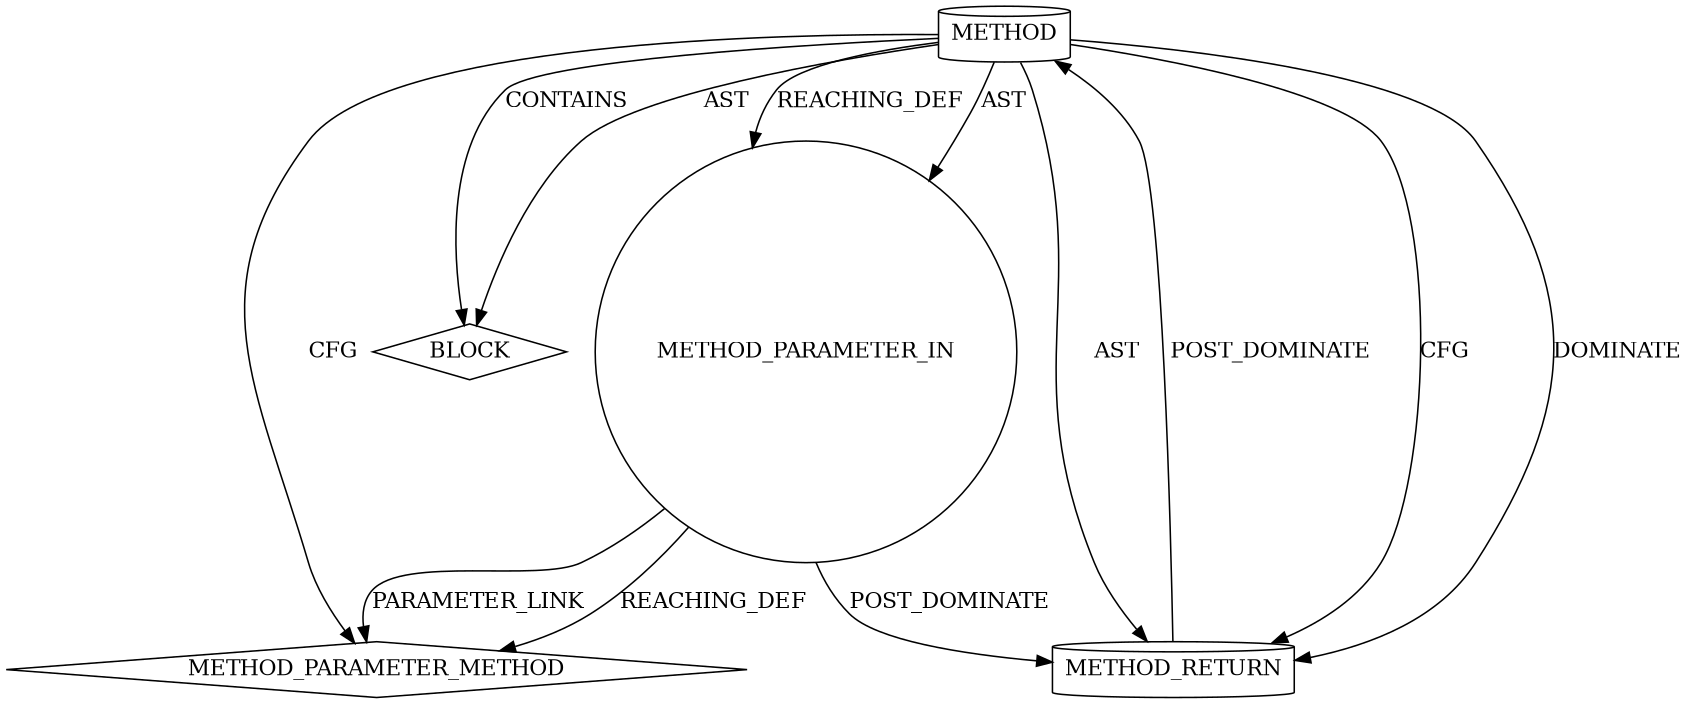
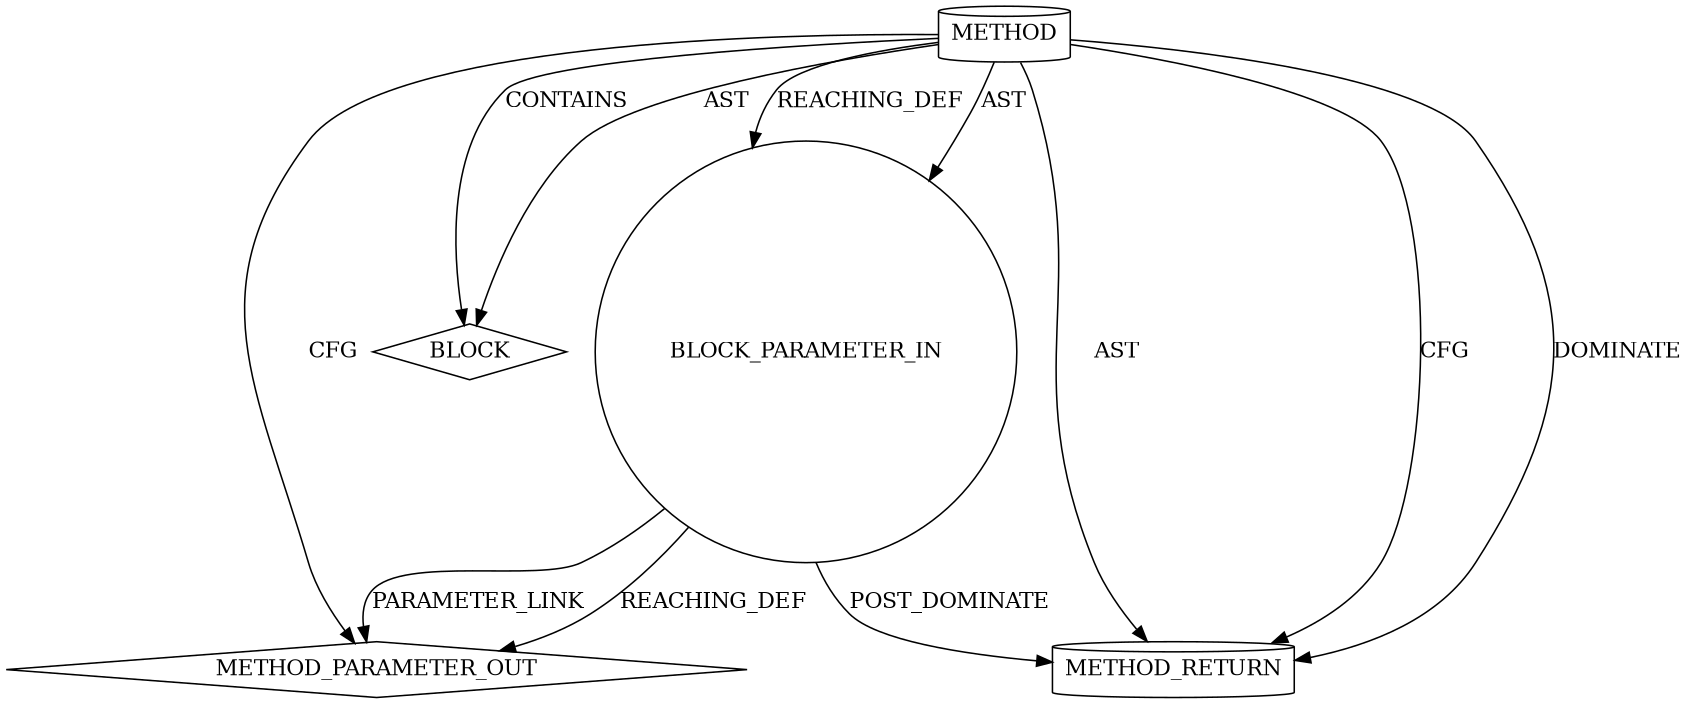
  digraph {
    node [CODE="<empty>" ORDER=1 shape=cylinder EVALUATION_STRATEGY=BY_VALUE TYPE_FULL_NAME=ANY]
    n1 [AST_PARENT_FULL_NAME="<global>" AST_PARENT_TYPE=NAMESPACE_BLOCK FILENAME="<empty>" FULL_NAME=crypto_init_wait IS_EXTERNAL=true NAME=crypto_init_wait ORDER=0 label=METHOD EVALUATION_STRATEGY="" TYPE_FULL_NAME=""]
-   n2 [CODE=p1 INDEX=1 IS_VARIADIC=false NAME=p1 label=METHOD_PARAMETER_IN shape=circle]
+   n2 [CODE=p1 INDEX=1 IS_VARIADIC=false NAME=p1 label=BLOCK_PARAMETER_IN shape=circle]
    n3 [ARGUMENT_INDEX=1 label=BLOCK shape=diamond EVALUATION_STRATEGY=""]
    n4 [CODE=RET ORDER=2 label=METHOD_RETURN]
-   n5 [CODE=p1 INDEX=1 IS_VARIADIC=false NAME=p1 label=METHOD_PARAMETER_METHOD shape=diamond]
+   n5 [CODE=p1 INDEX=1 IS_VARIADIC=false NAME=p1 label=METHOD_PARAMETER_OUT shape=diamond]
    n1 -> n2 [label=AST]
    n1 -> n2 [label=REACHING_DEF]
    n1 -> n3 [label=AST]
    n1 -> n3 [label=CONTAINS]
    n1 -> n4 [label=CFG]
    n1 -> n4 [label=DOMINATE]
    n1 -> n4 [label=AST]
    n1 -> n5 [label=CFG]
    n2 -> n4 [VARIABLE=p1 label=POST_DOMINATE]
    n2 -> n5 [VARIABLE=p1 label=REACHING_DEF]
    n2 -> n5 [label=PARAMETER_LINK]
-   n4 -> n1 [label=POST_DOMINATE]
  }
